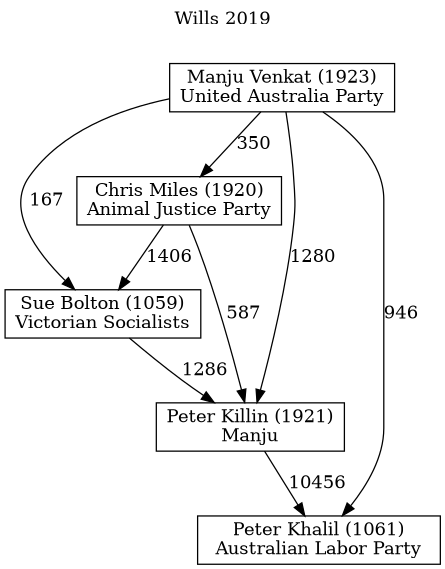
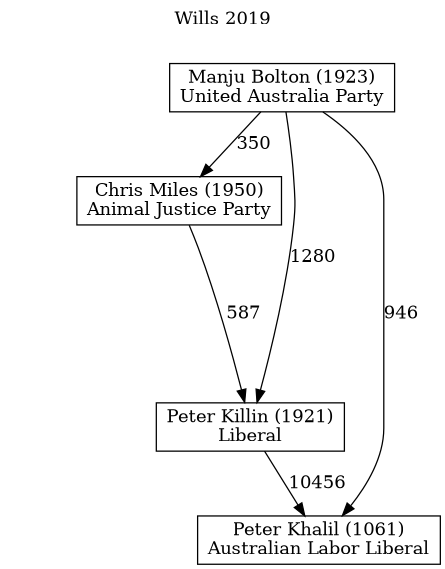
  digraph {
    label="Wills 2019"
    labelloc=t
    mclimit=10
    node [shape=box]
-   n1 [label="Chris Miles (1920)\nAnimal Justice Party"]
-   n2 [label="Peter Killin (1921)\nManju"]
-   n3 [label="Sue Bolton (1059)\nVictorian Socialists"]
-   n4 [label="Peter Khalil (1061)\nAustralian Labor Party"]
-   n5 [label="Manju Venkat (1923)\nUnited Australia Party"]
+   n1 [label="Chris Miles (1950)\nAnimal Justice Party"]
+   n2 [label="Peter Killin (1921)\nLiberal"]
+   n4 [label="Peter Khalil (1061)\nAustralian Labor Liberal"]
+   n5 [label="Manju Bolton (1923)\nUnited Australia Party"]
    n1 -> n2 [label=587]
-   n1 -> n3 [label=1406]
    n2 -> n4 [label=10456]
-   n3 -> n2 [label=1286]
    n5 -> n1 [label=350]
    n5 -> n2 [label=1280]
-   n5 -> n3 [label=167]
    n5 -> n4 [label=946]
  }
